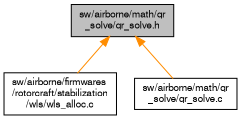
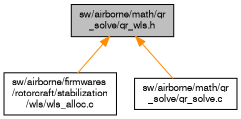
  digraph {
    node [color=black fillcolor=white fontname=FreeSans fontsize=10 shape=record style=filled]
    edge [color=darkorange dir=back fontname=FreeSans fontsize=10 labelfontname=FreeSans labelfontsize=10 style=solid]
-   n1 [fillcolor=grey75 fontcolor=black height=0.2 label="sw/airborne/math/qr\l_solve/qr_solve.h" width=0.4]
+   n1 [fillcolor=grey75 fontcolor=black height=0.2 label="sw/airborne/math/qr\l_solve/qr_wls.h" width=0.4]
    n2 [height=0.2 label="sw/airborne/firmwares\l/rotorcraft/stabilization\l/wls/wls_alloc.c" width=0.4]
    n3 [height=0.2 label="sw/airborne/math/qr\l_solve/qr_solve.c" width=0.4]
    n1 -> n2
    n1 -> n3
  }
